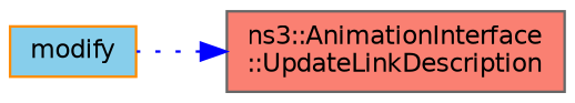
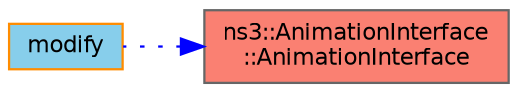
  digraph {
    rankdir=RL
    node [fontname=Helvetica fontsize=10 shape=record style=filled]
-   n1 [color=gray40 fillcolor=salmon fontcolor=black height=0.2 label="ns3::AnimationInterface\l::UpdateLinkDescription" width=0.4]
+   n1 [color=gray40 fillcolor=salmon fontcolor=black height=0.2 label="ns3::AnimationInterface\l::AnimationInterface" width=0.4]
    n2 [color=darkorange fillcolor=skyblue height=0.2 label=modify width=0.4]
    n1 -> n2 [color=blue dir=back fontname=Helvetica fontsize=10 labelfontname=Helvetica labelfontsize=10 style=dotted]
  }
